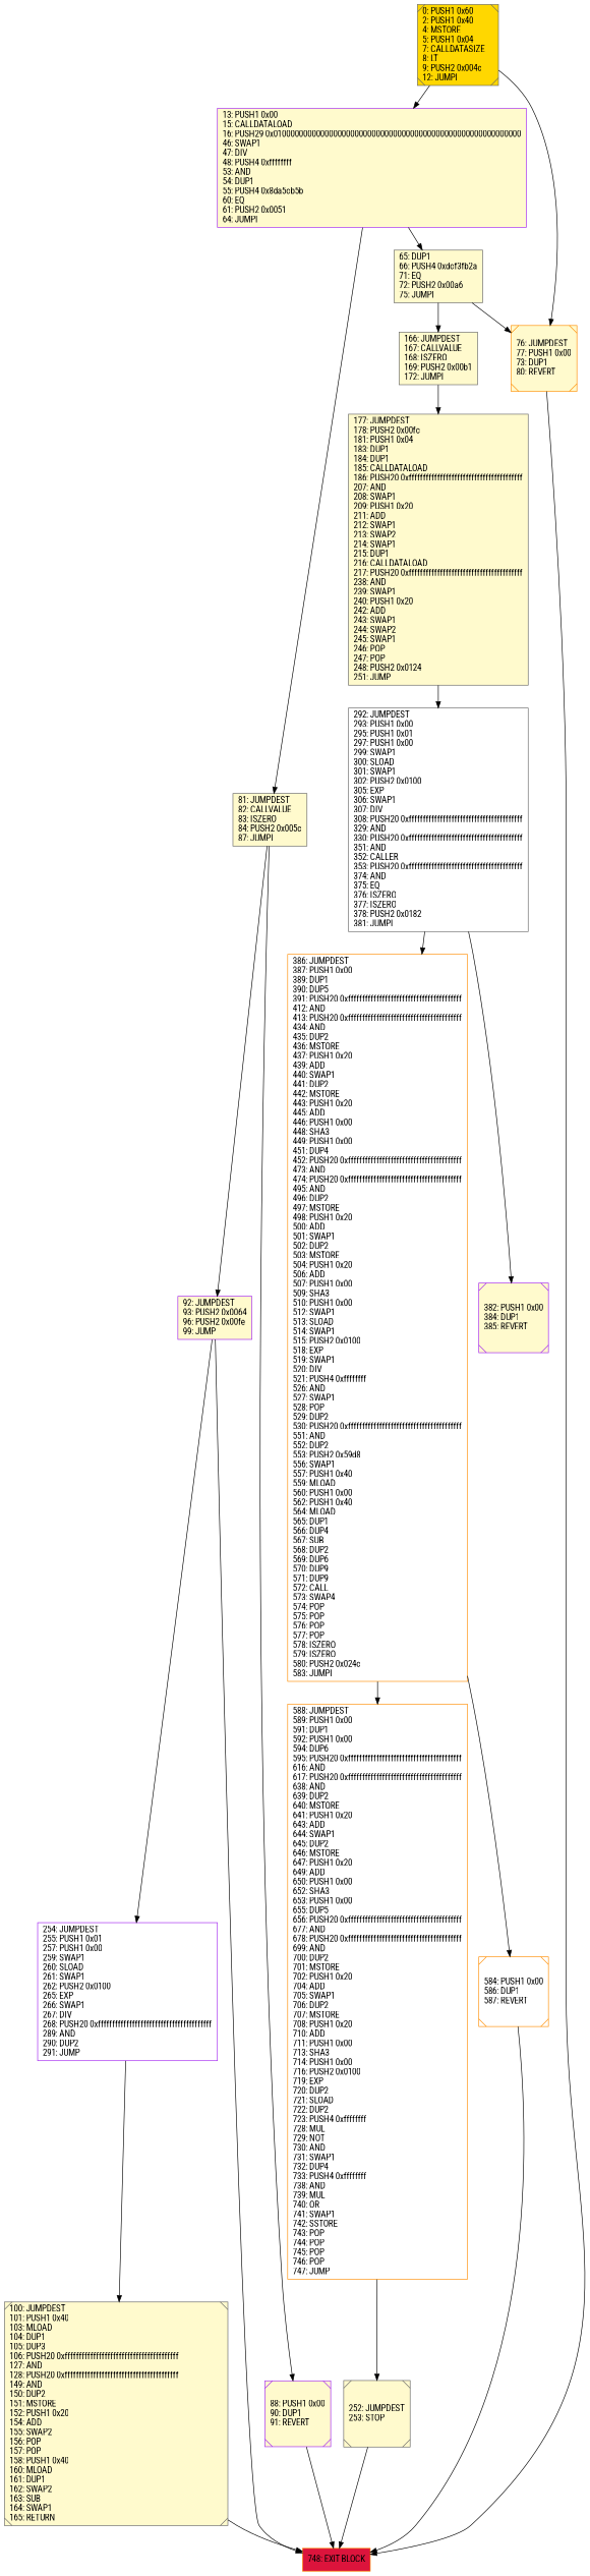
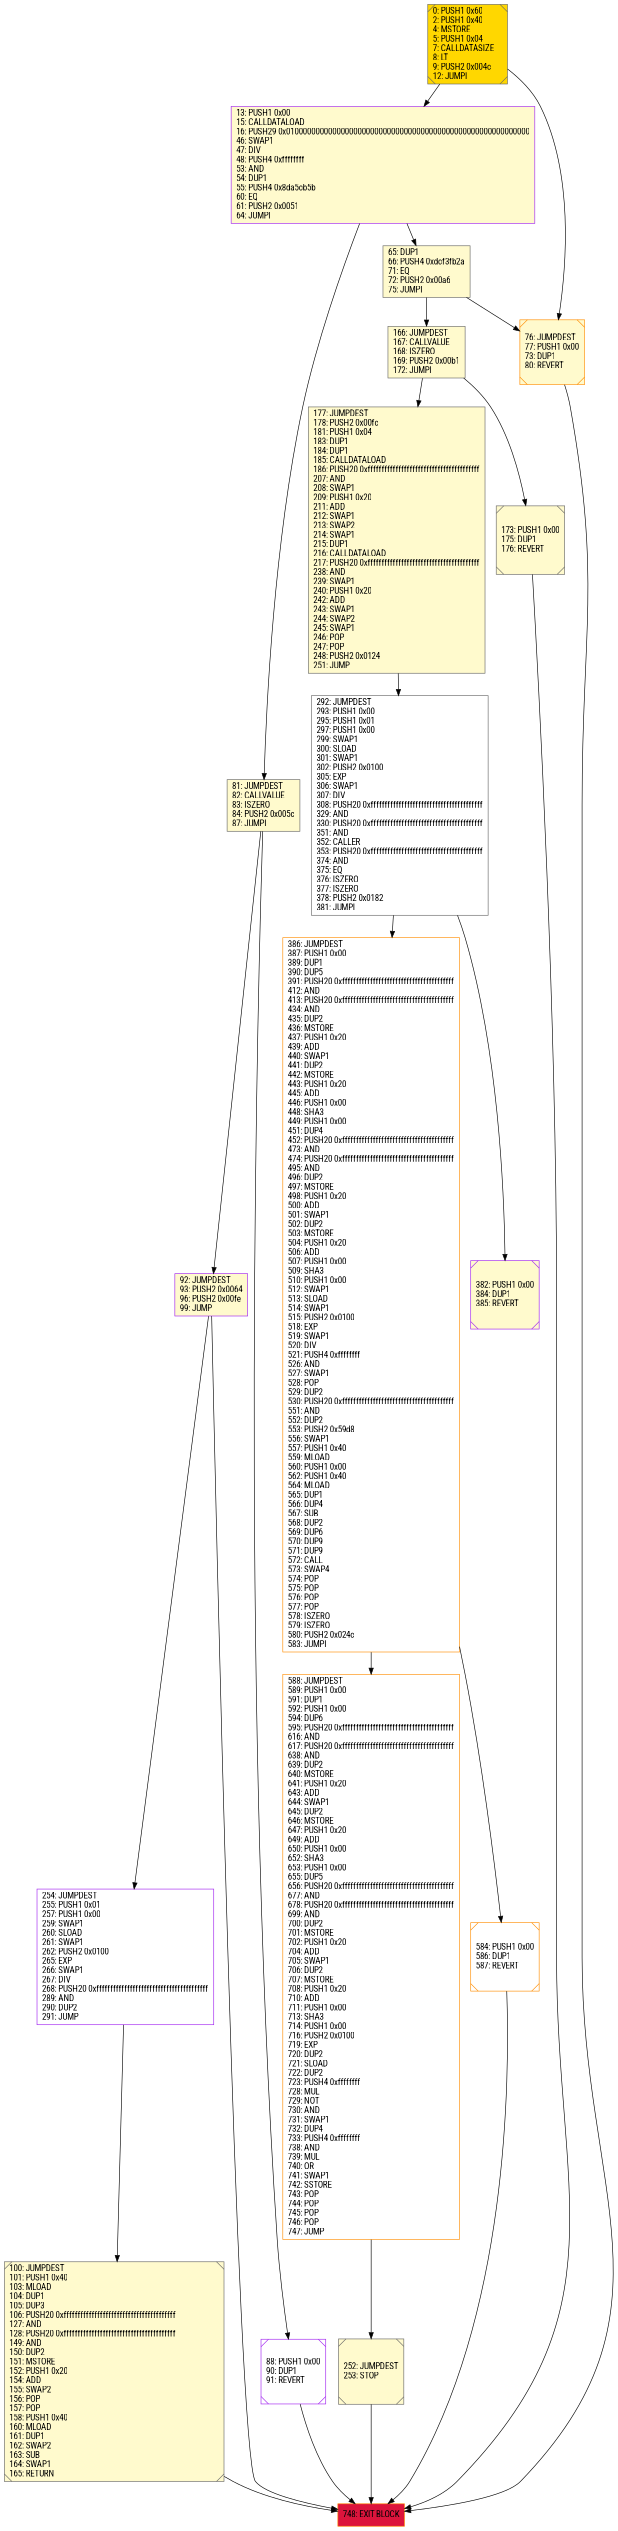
  digraph {
    fontname="Roboto Condensed"
    rankdir=UD
    node [color=gray40 fillcolor=lemonchiffon fontcolor=black fontname="Roboto Condensed" shape=box style=filled]
    edge [fontname="Roboto Condensed"]
    n1 [color=darkorange fillcolor=white label="386: JUMPDEST\l387: PUSH1 0x00\l389: DUP1\l390: DUP5\l391: PUSH20 0xffffffffffffffffffffffffffffffffffffffff\l412: AND\l413: PUSH20 0xffffffffffffffffffffffffffffffffffffffff\l434: AND\l435: DUP2\l436: MSTORE\l437: PUSH1 0x20\l439: ADD\l440: SWAP1\l441: DUP2\l442: MSTORE\l443: PUSH1 0x20\l445: ADD\l446: PUSH1 0x00\l448: SHA3\l449: PUSH1 0x00\l451: DUP4\l452: PUSH20 0xffffffffffffffffffffffffffffffffffffffff\l473: AND\l474: PUSH20 0xffffffffffffffffffffffffffffffffffffffff\l495: AND\l496: DUP2\l497: MSTORE\l498: PUSH1 0x20\l500: ADD\l501: SWAP1\l502: DUP2\l503: MSTORE\l504: PUSH1 0x20\l506: ADD\l507: PUSH1 0x00\l509: SHA3\l510: PUSH1 0x00\l512: SWAP1\l513: SLOAD\l514: SWAP1\l515: PUSH2 0x0100\l518: EXP\l519: SWAP1\l520: DIV\l521: PUSH4 0xffffffff\l526: AND\l527: SWAP1\l528: POP\l529: DUP2\l530: PUSH20 0xffffffffffffffffffffffffffffffffffffffff\l551: AND\l552: DUP2\l553: PUSH2 0x59d8\l556: SWAP1\l557: PUSH1 0x40\l559: MLOAD\l560: PUSH1 0x00\l562: PUSH1 0x40\l564: MLOAD\l565: DUP1\l566: DUP4\l567: SUB\l568: DUP2\l569: DUP6\l570: DUP9\l571: DUP9\l572: CALL\l573: SWAP4\l574: POP\l575: POP\l576: POP\l577: POP\l578: ISZERO\l579: ISZERO\l580: PUSH2 0x024c\l583: JUMPI\l"]
    n2 [color=darkorange fillcolor=white label="584: PUSH1 0x00\l586: DUP1\l587: REVERT\l" shape=Msquare]
    n3 [color=darkorange fillcolor=white label="588: JUMPDEST\l589: PUSH1 0x00\l591: DUP1\l592: PUSH1 0x00\l594: DUP6\l595: PUSH20 0xffffffffffffffffffffffffffffffffffffffff\l616: AND\l617: PUSH20 0xffffffffffffffffffffffffffffffffffffffff\l638: AND\l639: DUP2\l640: MSTORE\l641: PUSH1 0x20\l643: ADD\l644: SWAP1\l645: DUP2\l646: MSTORE\l647: PUSH1 0x20\l649: ADD\l650: PUSH1 0x00\l652: SHA3\l653: PUSH1 0x00\l655: DUP5\l656: PUSH20 0xffffffffffffffffffffffffffffffffffffffff\l677: AND\l678: PUSH20 0xffffffffffffffffffffffffffffffffffffffff\l699: AND\l700: DUP2\l701: MSTORE\l702: PUSH1 0x20\l704: ADD\l705: SWAP1\l706: DUP2\l707: MSTORE\l708: PUSH1 0x20\l710: ADD\l711: PUSH1 0x00\l713: SHA3\l714: PUSH1 0x00\l716: PUSH2 0x0100\l719: EXP\l720: DUP2\l721: SLOAD\l722: DUP2\l723: PUSH4 0xffffffff\l728: MUL\l729: NOT\l730: AND\l731: SWAP1\l732: DUP4\l733: PUSH4 0xffffffff\l738: AND\l739: MUL\l740: OR\l741: SWAP1\l742: SSTORE\l743: POP\l744: POP\l745: POP\l746: POP\l747: JUMP\l"]
    n4 [color=darkorange fillcolor=crimson label="748: EXIT BLOCK\l"]
    n5 [label="252: JUMPDEST\l253: STOP\l" shape=Msquare]
    n6 [color=purple fillcolor=white label="254: JUMPDEST\l255: PUSH1 0x01\l257: PUSH1 0x00\l259: SWAP1\l260: SLOAD\l261: SWAP1\l262: PUSH2 0x0100\l265: EXP\l266: SWAP1\l267: DIV\l268: PUSH20 0xffffffffffffffffffffffffffffffffffffffff\l289: AND\l290: DUP2\l291: JUMP\l"]
    n7 [label="100: JUMPDEST\l101: PUSH1 0x40\l103: MLOAD\l104: DUP1\l105: DUP3\l106: PUSH20 0xffffffffffffffffffffffffffffffffffffffff\l127: AND\l128: PUSH20 0xffffffffffffffffffffffffffffffffffffffff\l149: AND\l150: DUP2\l151: MSTORE\l152: PUSH1 0x20\l154: ADD\l155: SWAP2\l156: POP\l157: POP\l158: PUSH1 0x40\l160: MLOAD\l161: DUP1\l162: SWAP2\l163: SUB\l164: SWAP1\l165: RETURN\l" shape=Msquare]
    n8 [fillcolor=gold label="0: PUSH1 0x60\l2: PUSH1 0x40\l4: MSTORE\l5: PUSH1 0x04\l7: CALLDATASIZE\l8: LT\l9: PUSH2 0x004c\l12: JUMPI\l" shape=Msquare]
    n9 [color=purple label="13: PUSH1 0x00\l15: CALLDATALOAD\l16: PUSH29 0x0100000000000000000000000000000000000000000000000000000000\l46: SWAP1\l47: DIV\l48: PUSH4 0xffffffff\l53: AND\l54: DUP1\l55: PUSH4 0x8da5cb5b\l60: EQ\l61: PUSH2 0x0051\l64: JUMPI\l"]
    n10 [color=darkorange label="76: JUMPDEST\l77: PUSH1 0x00\l73: DUP1\l80: REVERT\l" shape=Msquare]
    n11 [label="65: DUP1\l66: PUSH4 0xdcf3fb2a\l71: EQ\l72: PUSH2 0x00a6\l75: JUMPI\l"]
    n12 [label="81: JUMPDEST\l82: CALLVALUE\l83: ISZERO\l84: PUSH2 0x005c\l87: JUMPI\l"]
    n13 [label="166: JUMPDEST\l167: CALLVALUE\l168: ISZERO\l169: PUSH2 0x00b1\l172: JUMPI\l"]
+   n14 [label="173: PUSH1 0x00\l175: DUP1\l176: REVERT\l" shape=Msquare]
    n15 [label="177: JUMPDEST\l178: PUSH2 0x00fc\l181: PUSH1 0x04\l183: DUP1\l184: DUP1\l185: CALLDATALOAD\l186: PUSH20 0xffffffffffffffffffffffffffffffffffffffff\l207: AND\l208: SWAP1\l209: PUSH1 0x20\l211: ADD\l212: SWAP1\l213: SWAP2\l214: SWAP1\l215: DUP1\l216: CALLDATALOAD\l217: PUSH20 0xffffffffffffffffffffffffffffffffffffffff\l238: AND\l239: SWAP1\l240: PUSH1 0x20\l242: ADD\l243: SWAP1\l244: SWAP2\l245: SWAP1\l246: POP\l247: POP\l248: PUSH2 0x0124\l251: JUMP\l"]
    n16 [color=purple label="92: JUMPDEST\l93: PUSH2 0x0064\l96: PUSH2 0x00fe\l99: JUMP\l"]
-   n17 [color=purple label="88: PUSH1 0x00\l90: DUP1\l91: REVERT\l" shape=Msquare]
+   n17 [color=purple fillcolor=white label="88: PUSH1 0x00\l90: DUP1\l91: REVERT\l" shape=Msquare]
    n18 [fillcolor=white label="292: JUMPDEST\l293: PUSH1 0x00\l295: PUSH1 0x01\l297: PUSH1 0x00\l299: SWAP1\l300: SLOAD\l301: SWAP1\l302: PUSH2 0x0100\l305: EXP\l306: SWAP1\l307: DIV\l308: PUSH20 0xffffffffffffffffffffffffffffffffffffffff\l329: AND\l330: PUSH20 0xffffffffffffffffffffffffffffffffffffffff\l351: AND\l352: CALLER\l353: PUSH20 0xffffffffffffffffffffffffffffffffffffffff\l374: AND\l375: EQ\l376: ISZERO\l377: ISZERO\l378: PUSH2 0x0182\l381: JUMPI\l"]
    n19 [color=purple label="382: PUSH1 0x00\l384: DUP1\l385: REVERT\l" shape=Msquare]
    n1 -> n2
    n1 -> n3
    n2 -> n4
    n3 -> n5
    n5 -> n4
    n6 -> n7
    n7 -> n4
    n8 -> n9
    n8 -> n10
    n9 -> n11
    n9 -> n12
    n10 -> n4
    n11 -> n10
    n11 -> n13
    n12 -> n16
    n12 -> n17
+   n13 -> n14
    n13 -> n15
+   n14 -> n4
    n15 -> n18
    n16 -> n4
    n16 -> n6
    n17 -> n4
    n18 -> n1
    n18 -> n19
  }
